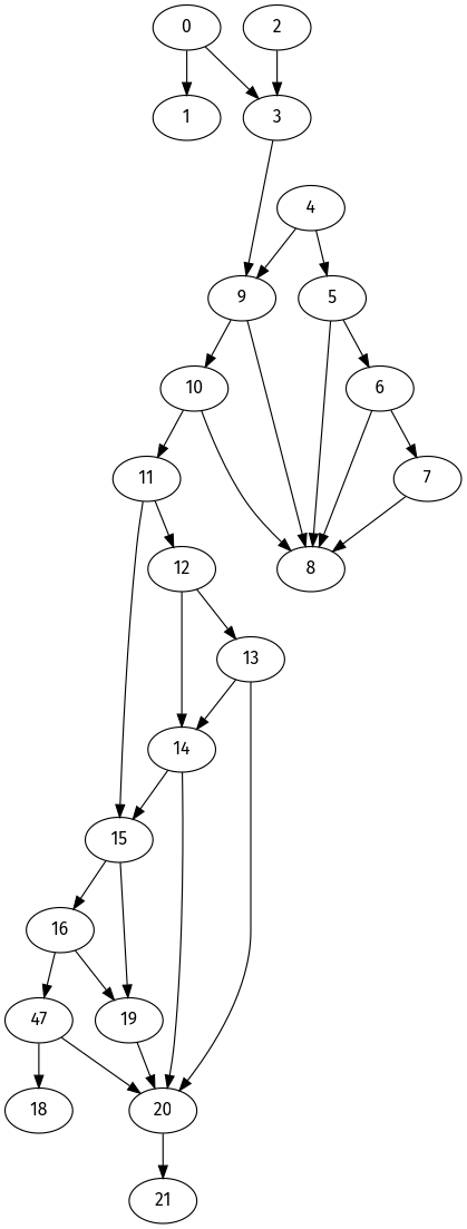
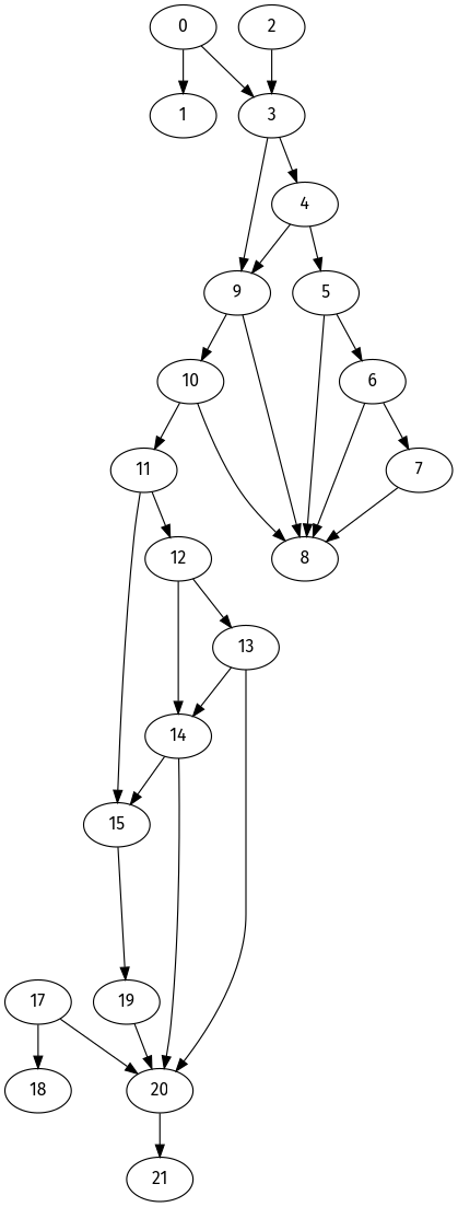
  digraph {
    fontname="Fira Sans"
    node [fontname="Fira Sans"]
    edge [fontname="Fira Sans"]
    0
    1
    3
    4
    9
    2
    5
    8
    10
    6
    7
    11
    12
    15
    14
    13
    20
-   16
    19
    21
-   17 [label=47]
+   17
    18
    0 -> 1
    0 -> 3
+   3 -> 4
    3 -> 9
    4 -> 9
    4 -> 5
    9 -> 8
    9 -> 10
    2 -> 3
    5 -> 8
    5 -> 6
    10 -> 8
    10 -> 11
    6 -> 8
    6 -> 7
    7 -> 8
    11 -> 12
    11 -> 15
    12 -> 14
    12 -> 13
-   15 -> 16
    15 -> 19
    14 -> 15
    14 -> 20
    13 -> 14
    13 -> 20
    20 -> 21
-   16 -> 19
-   16 -> 17
    19 -> 20
    17 -> 20
    17 -> 18
  }
